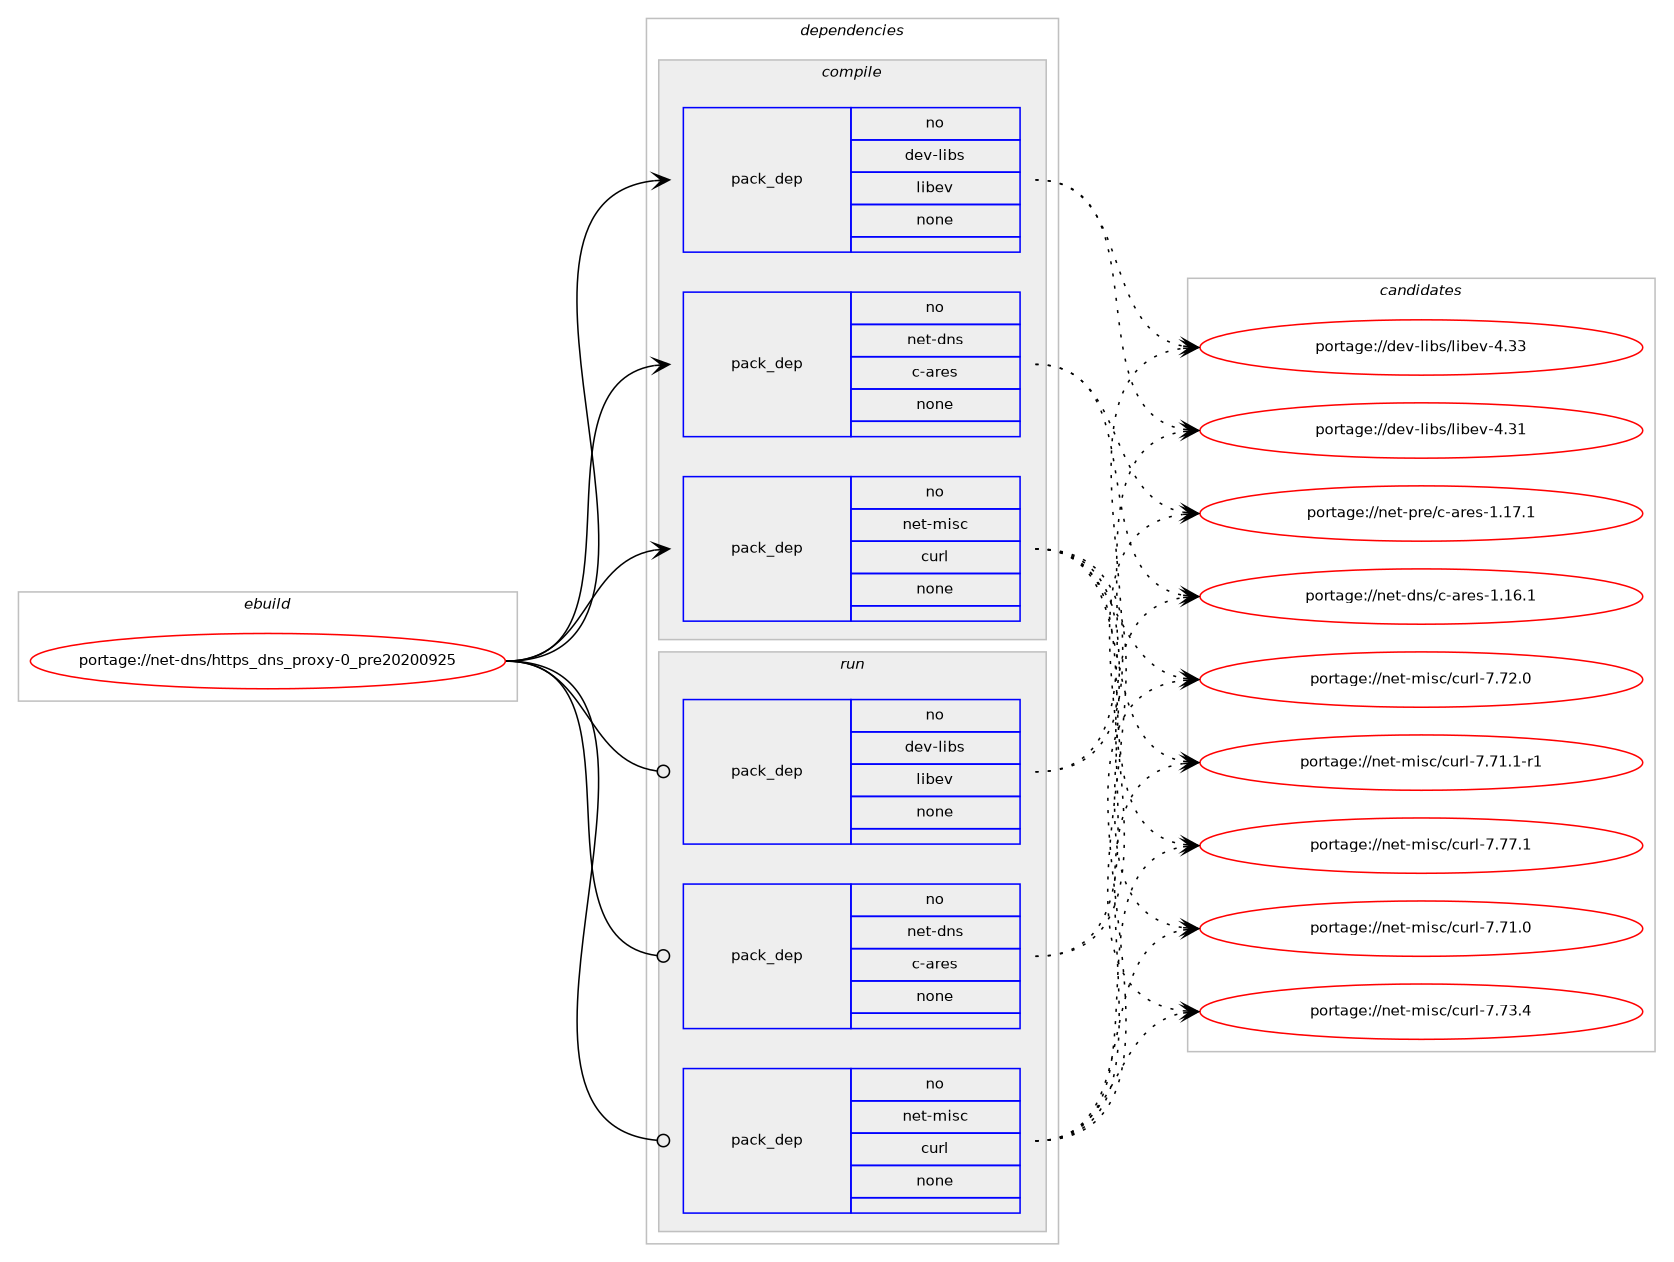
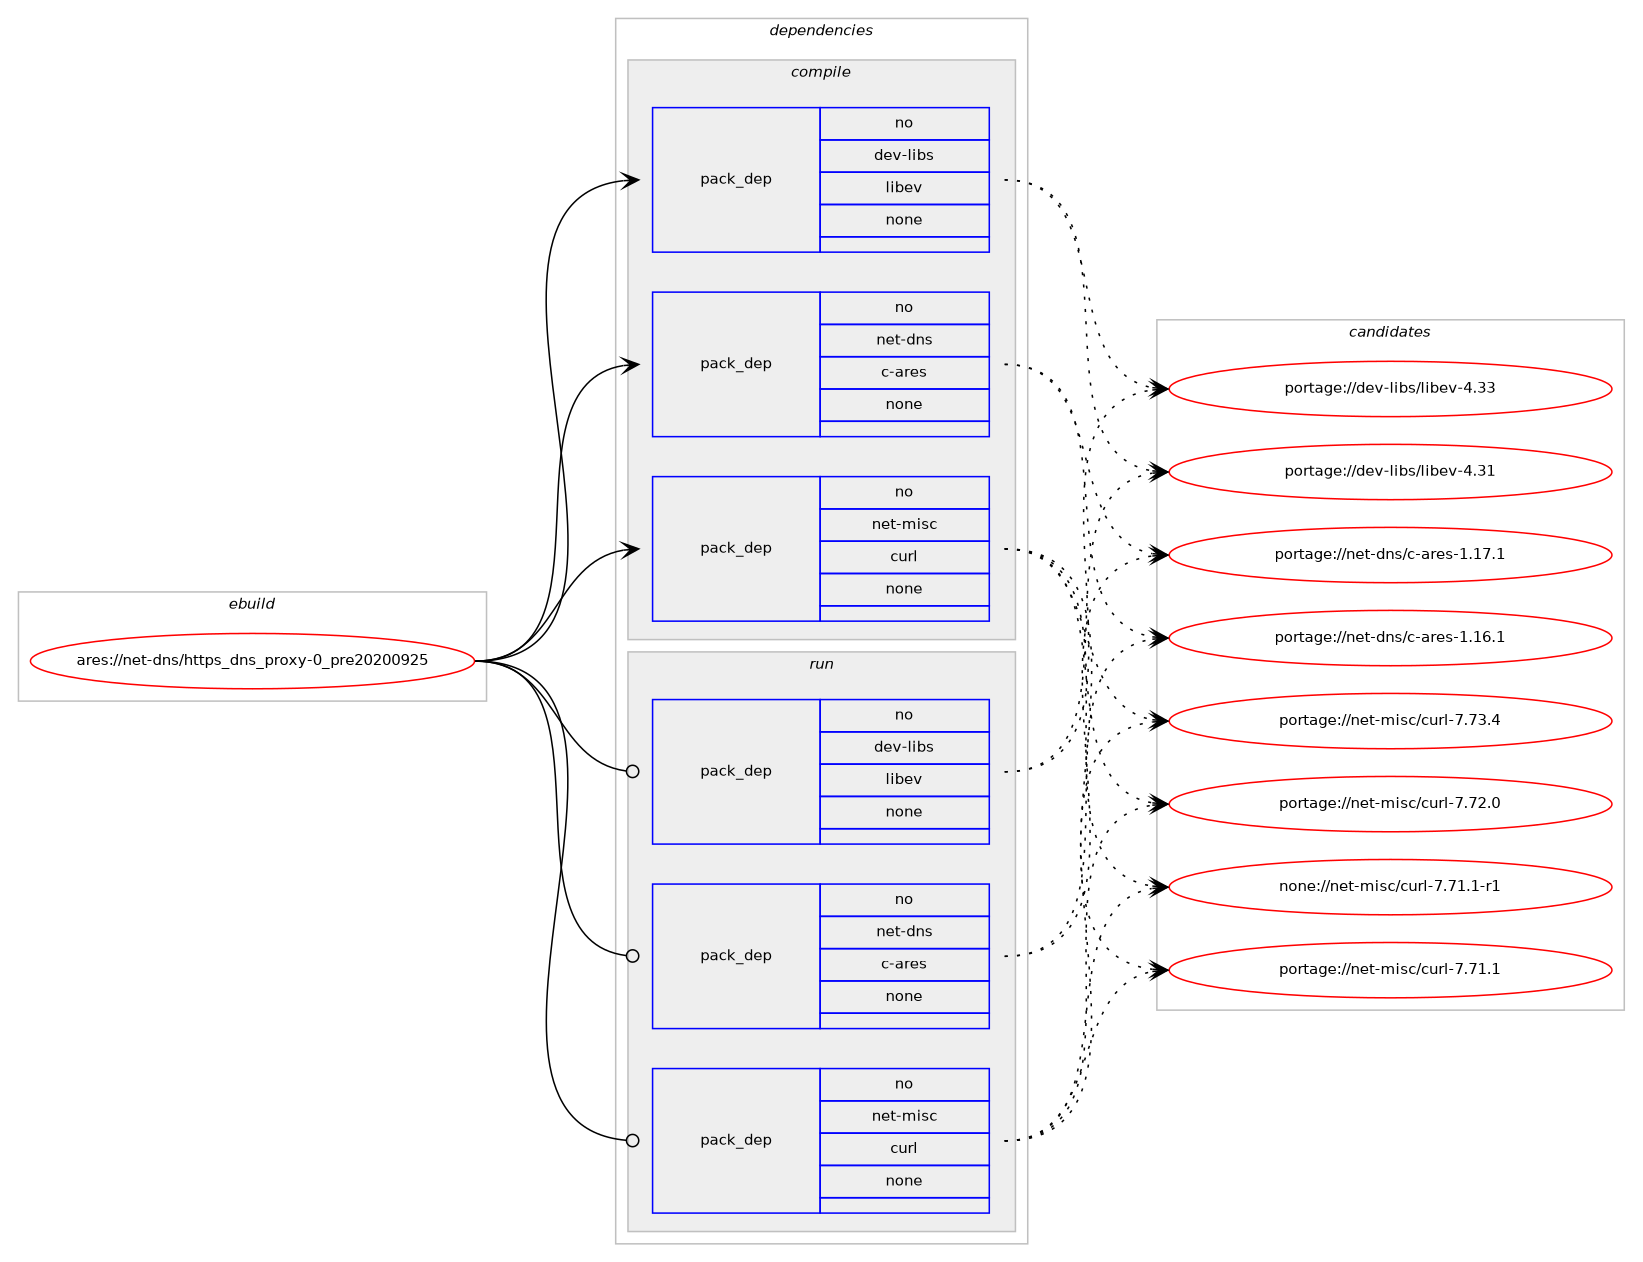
  digraph {
    compound=true
    concentrate=true
    fontname=Helvetica
    fontsize=10
    newrank=true
    rankdir=LR
    ranksep=1.5
    node [color=red fontname=Helvetica fontsize=10]
    edge [arrowhead=vee headport=w style=dotted tailport=e weight=100]
-   n1 [label="portage://net-dns/https_dns_proxy-0_pre20200925" width=4]
+   n1 [label="ares://net-dns/https_dns_proxy-0_pre20200925" width=4]
    n2 [color=blue label=<<TABLE BORDER="0" CELLBORDER="1" CELLSPACING="0" CELLPADDING="4" WIDTH="220"><TR><TD ROWSPAN="6" CELLPADDING="30">pack_dep</TD></TR><TR><TD WIDTH="110">no</TD></TR><TR><TD>dev-libs</TD></TR><TR><TD>libev</TD></TR><TR><TD>none</TD></TR><TR><TD></TD></TR></TABLE>> shape=none]
    n3 [color=blue label=<<TABLE BORDER="0" CELLBORDER="1" CELLSPACING="0" CELLPADDING="4" WIDTH="220"><TR><TD ROWSPAN="6" CELLPADDING="30">pack_dep</TD></TR><TR><TD WIDTH="110">no</TD></TR><TR><TD>net-dns</TD></TR><TR><TD>c-ares</TD></TR><TR><TD>none</TD></TR><TR><TD></TD></TR></TABLE>> shape=none]
    n4 [color=blue label=<<TABLE BORDER="0" CELLBORDER="1" CELLSPACING="0" CELLPADDING="4" WIDTH="220"><TR><TD ROWSPAN="6" CELLPADDING="30">pack_dep</TD></TR><TR><TD WIDTH="110">no</TD></TR><TR><TD>net-misc</TD></TR><TR><TD>curl</TD></TR><TR><TD>none</TD></TR><TR><TD></TD></TR></TABLE>> shape=none]
    n5 [color=blue label=<<TABLE BORDER="0" CELLBORDER="1" CELLSPACING="0" CELLPADDING="4" WIDTH="220"><TR><TD ROWSPAN="6" CELLPADDING="30">pack_dep</TD></TR><TR><TD WIDTH="110">no</TD></TR><TR><TD>dev-libs</TD></TR><TR><TD>libev</TD></TR><TR><TD>none</TD></TR><TR><TD></TD></TR></TABLE>> shape=none]
    n6 [color=blue label=<<TABLE BORDER="0" CELLBORDER="1" CELLSPACING="0" CELLPADDING="4" WIDTH="220"><TR><TD ROWSPAN="6" CELLPADDING="30">pack_dep</TD></TR><TR><TD WIDTH="110">no</TD></TR><TR><TD>net-dns</TD></TR><TR><TD>c-ares</TD></TR><TR><TD>none</TD></TR><TR><TD></TD></TR></TABLE>> shape=none]
    n7 [color=blue label=<<TABLE BORDER="0" CELLBORDER="1" CELLSPACING="0" CELLPADDING="4" WIDTH="220"><TR><TD ROWSPAN="6" CELLPADDING="30">pack_dep</TD></TR><TR><TD WIDTH="110">no</TD></TR><TR><TD>net-misc</TD></TR><TR><TD>curl</TD></TR><TR><TD>none</TD></TR><TR><TD></TD></TR></TABLE>> shape=none]
    n8 [label="portage://dev-libs/libev-4.33" width=4]
    n9 [label="portage://dev-libs/libev-4.31" width=4]
-   n10 [label="portage://net-pre/c-ares-1.17.1" width=4]
+   n10 [label="portage://net-dns/c-ares-1.17.1" width=4]
    n11 [label="portage://net-dns/c-ares-1.16.1" width=4]
    n12 [label="portage://net-misc/curl-7.73.4" width=4]
    n13 [label="portage://net-misc/curl-7.72.0" width=4]
-   n14 [label="portage://net-misc/curl-7.71.1-r1" width=4]
-   n15 [label="portage://net-misc/curl-7.77.1" width=4]
-   n16 [label="portage://net-misc/curl-7.71.0" width=4]
+   n14 [label="none://net-misc/curl-7.71.1-r1" width=4]
+   n15 [label="portage://net-misc/curl-7.71.1" width=4]
    subgraph cluster_1 {
      color=gray
      label=<<i>ebuild</i>>
      rank=same
      n1
    }
    subgraph cluster_2 {
      color=gray
      label=<<i>dependencies</i>>
      subgraph cluster_3 {
        color=gray
        fillcolor="#eeeeee"
        label=<<i>compile</i>>
        style=filled
        subgraph sub_4 {
          color=gray
          fillcolor="#eeeeee"
          label=<<i>compile</i>>
          style=filled
          n2
        }
        subgraph sub_5 {
          color=gray
          fillcolor="#eeeeee"
          label=<<i>compile</i>>
          style=filled
          n3
        }
        subgraph sub_6 {
          color=gray
          fillcolor="#eeeeee"
          label=<<i>compile</i>>
          style=filled
          n4
        }
      }
      subgraph cluster_7 {
        color=gray
        fillcolor="#eeeeee"
        label=<<i>compile and run</i>>
        style=filled
      }
      subgraph cluster_8 {
        color=gray
        fillcolor="#eeeeee"
        label=<<i>run</i>>
        style=filled
        subgraph sub_9 {
          color=gray
          fillcolor="#eeeeee"
          label=<<i>run</i>>
          style=filled
          n5
        }
        subgraph sub_10 {
          color=gray
          fillcolor="#eeeeee"
          label=<<i>run</i>>
          style=filled
          n6
        }
        subgraph sub_11 {
          color=gray
          fillcolor="#eeeeee"
          label=<<i>run</i>>
          style=filled
          n7
        }
      }
    }
    subgraph cluster_12 {
      color=gray
      label=<<i>candidates</i>>
      rank=same
      subgraph sub_13 {
        color=black
        label=<<i>candidates</i>>
        nodesep=1
        rank=same
        n8
        n9
      }
      subgraph sub_14 {
        color=black
        label=<<i>candidates</i>>
        nodesep=1
        rank=same
        n10
        n11
      }
      subgraph sub_15 {
        color=black
        label=<<i>candidates</i>>
        nodesep=1
        rank=same
        n12
        n13
        n14
        n15
-       n16
      }
      subgraph sub_16 {
        color=black
        label=<<i>candidates</i>>
        nodesep=1
        rank=same
        n8
        n9
      }
      subgraph sub_17 {
        color=black
        label=<<i>candidates</i>>
        nodesep=1
        rank=same
        n10
        n11
      }
      subgraph sub_18 {
        color=black
        label=<<i>candidates</i>>
        nodesep=1
        rank=same
        n12
        n13
        n14
        n15
-       n16
      }
    }
    n1 -> n2 [style=solid weight=20]
    n1 -> n3 [style=solid weight=20]
    n1 -> n4 [style=solid weight=20]
    n1 -> n5 [arrowhead=odot style=solid weight=20]
    n1 -> n6 [arrowhead=odot style=solid weight=20]
    n1 -> n7 [arrowhead=odot style=solid weight=20]
    n2 -> n8
    n2 -> n9
    n3 -> n10
    n3 -> n11
    n4 -> n12
    n4 -> n13
    n4 -> n14
    n4 -> n15
-   n4 -> n16
    n5 -> n8
    n5 -> n9
    n6 -> n10
    n6 -> n11
    n7 -> n12
    n7 -> n13
    n7 -> n14
    n7 -> n15
-   n7 -> n16
  }
